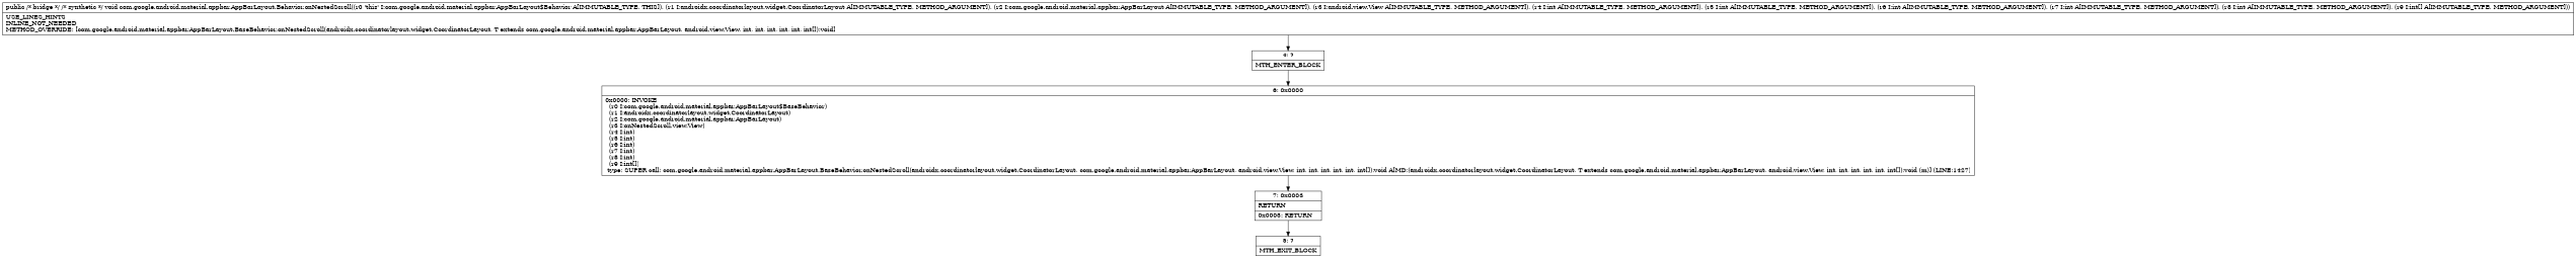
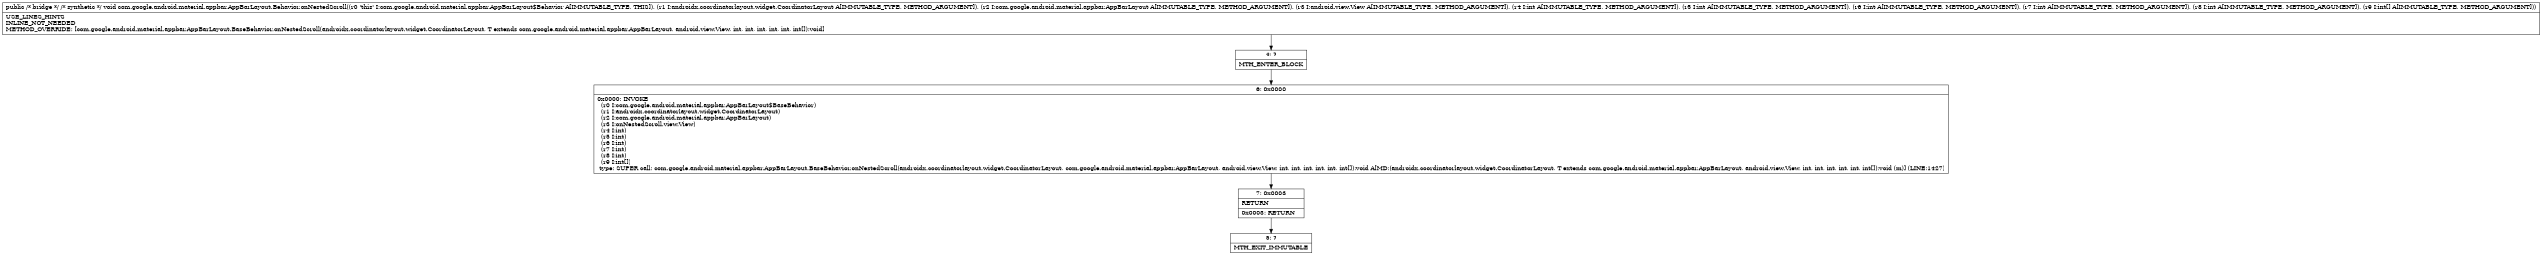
  digraph {
    node [shape=record]
    n1 [label="{4\:\ ?|MTH_ENTER_BLOCK\l}"]
    n2 [label="{6\:\ 0x0000|0x0000: INVOKE  \l  (r0 I:com.google.android.material.appbar.AppBarLayout$BaseBehavior)\l  (r1 I:androidx.coordinatorlayout.widget.CoordinatorLayout)\l  (r2 I:com.google.android.material.appbar.AppBarLayout)\l  (r3 I:onNestedScroll.view.View)\l  (r4 I:int)\l  (r5 I:int)\l  (r6 I:int)\l  (r7 I:int)\l  (r8 I:int)\l  (r9 I:int[])\l type: SUPER call: com.google.android.material.appbar.AppBarLayout.BaseBehavior.onNestedScroll(androidx.coordinatorlayout.widget.CoordinatorLayout, com.google.android.material.appbar.AppBarLayout, android.view.View, int, int, int, int, int, int[]):void A[MD:(androidx.coordinatorlayout.widget.CoordinatorLayout, T extends com.google.android.material.appbar.AppBarLayout, android.view.View, int, int, int, int, int, int[]):void (m)] (LINE:1427)\l}"]
    n3 [label="{7\:\ 0x0003|RETURN\l|0x0003: RETURN   \l}"]
-   n4 [label="{5\:\ ?|MTH_EXIT_BLOCK\l}"]
+   n4 [label="{5\:\ ?|MTH_EXIT_IMMUTABLE\l}"]
    n5 [label="{public \/* bridge *\/ \/* synthetic *\/ void com.google.android.material.appbar.AppBarLayout.Behavior.onNestedScroll((r0 'this' I:com.google.android.material.appbar.AppBarLayout$Behavior A[IMMUTABLE_TYPE, THIS]), (r1 I:androidx.coordinatorlayout.widget.CoordinatorLayout A[IMMUTABLE_TYPE, METHOD_ARGUMENT]), (r2 I:com.google.android.material.appbar.AppBarLayout A[IMMUTABLE_TYPE, METHOD_ARGUMENT]), (r3 I:android.view.View A[IMMUTABLE_TYPE, METHOD_ARGUMENT]), (r4 I:int A[IMMUTABLE_TYPE, METHOD_ARGUMENT]), (r5 I:int A[IMMUTABLE_TYPE, METHOD_ARGUMENT]), (r6 I:int A[IMMUTABLE_TYPE, METHOD_ARGUMENT]), (r7 I:int A[IMMUTABLE_TYPE, METHOD_ARGUMENT]), (r8 I:int A[IMMUTABLE_TYPE, METHOD_ARGUMENT]), (r9 I:int[] A[IMMUTABLE_TYPE, METHOD_ARGUMENT]))  | USE_LINES_HINTS\lINLINE_NOT_NEEDED\lMETHOD_OVERRIDE: [com.google.android.material.appbar.AppBarLayout.BaseBehavior.onNestedScroll(androidx.coordinatorlayout.widget.CoordinatorLayout, T extends com.google.android.material.appbar.AppBarLayout, android.view.View, int, int, int, int, int, int[]):void]\l}"]
    n1 -> n2
    n2 -> n3
    n3 -> n4
    n5 -> n1
  }
